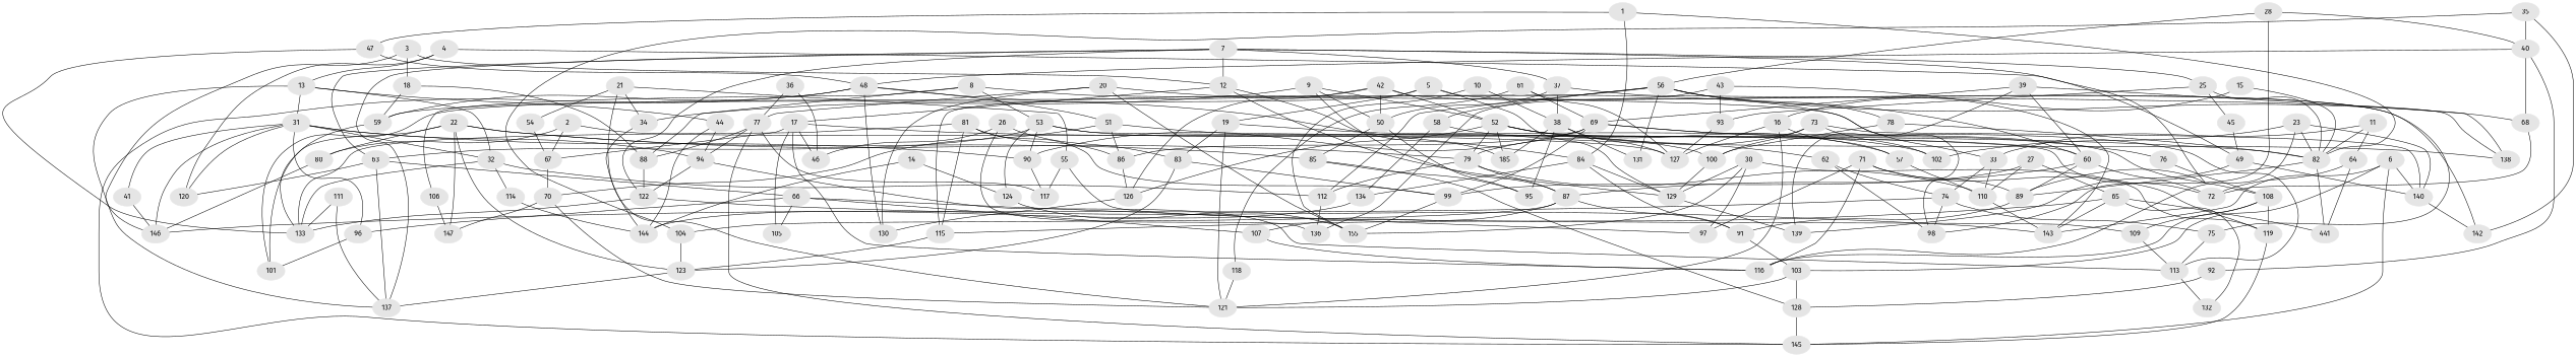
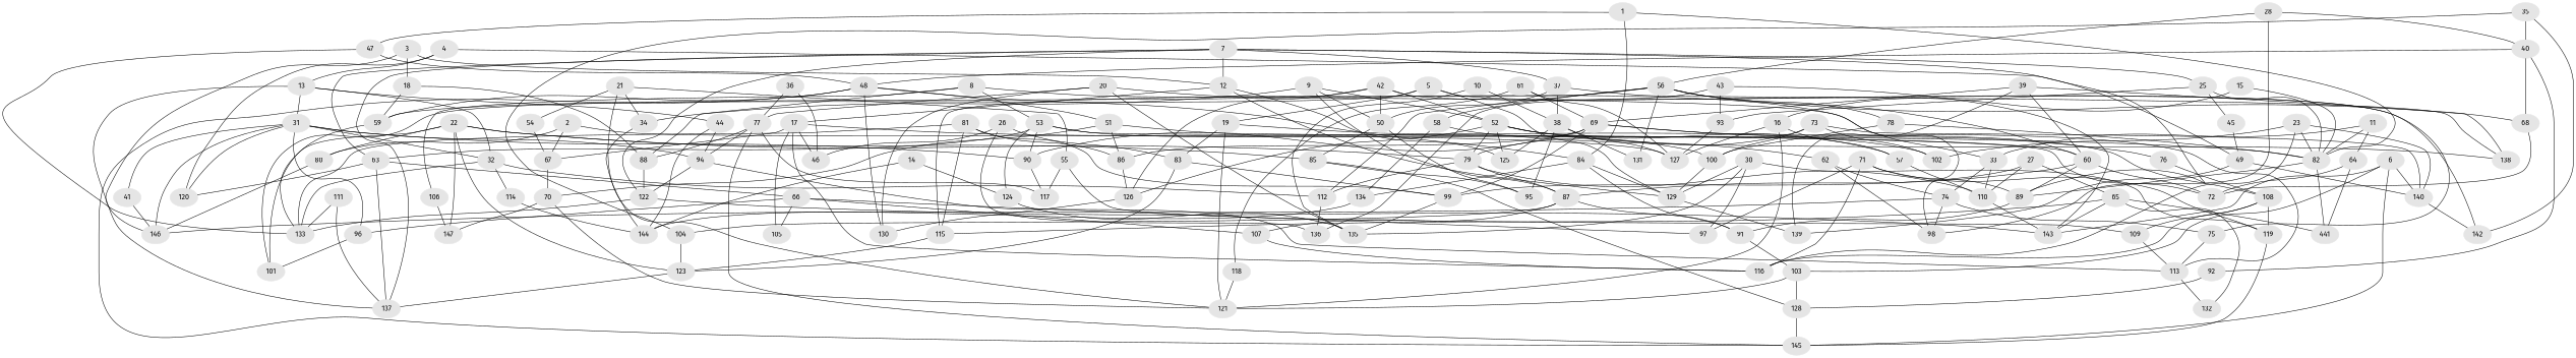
  graph {
    fontname="Fira Sans"
    node [color=gray90 fontname="Fira Sans" style=filled]
    edge [fontname="Fira Sans"]
    1
    47
    82
    84
    133
    48
    89
    n8 [label=441]
    129
    134
    91
    2
    67
    80
    127
    70
    146
    3
    12
    18
    17
-   125 [label=185]
+   125
    88
    59
    4
    13
    49
    120
    137
    31
    32
    44
    140
    139
    5
    19
    75
    101
    121
    83
    102
    113
    6
    103
    143
    145
    128
    142
    7
    25
    37
    63
    122
    45
    93
    50
    38
    138
    66
    8
    33
    53
    106
    110
    74
    124
    90
    72
    100
    147
    9
    34
    52
    87
    144
    85
    95
    57
    79
    126
    62
    108
    104
    107
    10
-   135 [label=155]
+   135
    131
    11
    64
    46
    105
    116
    41
    94
    96
    112
    114
    14
    15
    16
    123
    99
    20
    77
    98
    130
    117
    21
    54
    55
    109
    22
    23
    26
    136
    27
    65
    115
    132
    28
    40
    56
    68
    92
    60
    58
    78
    30
    97
    119
    35
    36
    39
    69
    86
    76
    51
    42
    43
    61
    118
    71
    73
    81
    111
    1 -- 47
    1 -- 82
    1 -- 84
    47 -- 133
    47 -- 48
    82 -- 89
    82 -- n8
    84 -- 129
    84 -- 134
    84 -- 91
    48 -- 84
    48 -- 59
    48 -- 145
    48 -- 130
    48 -- 51
    89 -- 91
    129 -- 139
    134 -- 144
    91 -- 103
    2 -- 67
    2 -- 80
    2 -- 127
    67 -- 70
    80 -- 146
    70 -- 121
    70 -- 147
    3 -- 146
    3 -- 12
    3 -- 18
    12 -- 129
    12 -- 17
    12 -- 125
    18 -- 88
    18 -- 59
    17 -- 82
    17 -- 67
    17 -- 46
    17 -- 105
    17 -- 116
    88 -- 122
    59 -- 133
    4 -- 13
    4 -- 49
    4 -- 120
    13 -- 137
    13 -- 31
    13 -- 32
    13 -- 44
    49 -- 140
    49 -- 139
    31 -- 146
    31 -- 120
    31 -- 32
    31 -- 90
    31 -- 41
    31 -- 94
    31 -- 96
    32 -- 133
    32 -- 112
    32 -- 114
    44 -- 144
    44 -- 94
    140 -- 142
    5 -- 129
    5 -- 19
    5 -- 75
    5 -- 101
    19 -- 121
    19 -- 83
    19 -- 102
    75 -- 113
    83 -- 123
    83 -- 99
    113 -- 132
    6 -- 140
    6 -- 103
    6 -- 143
    6 -- 145
    103 -- 121
    103 -- 128
    128 -- 145
    7 -- 89
    7 -- 12
    7 -- 137
    7 -- 25
    7 -- 37
    7 -- 63
    7 -- 122
    25 -- 82
    25 -- 45
    25 -- 93
    37 -- 50
    37 -- 38
    37 -- 138
    63 -- 120
    63 -- 137
    63 -- 66
    122 -- 133
    122 -- 143
    45 -- 49
    93 -- 127
    50 -- 85
    50 -- 95
    38 -- 127
    38 -- 125
    38 -- 95
    38 -- 131
    66 -- 107
    66 -- 105
    66 -- 96
    66 -- 97
    8 -- 88
    8 -- 33
    8 -- 53
    8 -- 106
    33 -- 110
    33 -- 74
    53 -- 63
    53 -- 124
    53 -- 90
    53 -- 72
    53 -- 100
    106 -- 147
    110 -- 143
    74 -- 146
    74 -- 75
    74 -- 98
    124 -- 135
    90 -- 117
    100 -- 129
    9 -- 50
    9 -- 34
    9 -- 52
    9 -- 87
    34 -- 144
    52 -- 125
    52 -- 57
    52 -- 79
    52 -- 126
    52 -- 62
    52 -- 108
    87 -- 91
    87 -- 104
    87 -- 107
    85 -- 128
    85 -- 95
    57 -- 110
    79 -- 110
    79 -- 87
    79 -- 112
    126 -- 130
    62 -- 74
    62 -- 98
    108 -- 116
    108 -- 109
    108 -- 119
    104 -- 123
    107 -- 116
    10 -- 38
    10 -- 135
    11 -- 82
    11 -- 33
    11 -- 64
    64 -- n8
    64 -- 72
    41 -- 146
    94 -- 113
    94 -- 122
    96 -- 101
    112 -- 136
    114 -- 144
    14 -- 124
    14 -- 144
    15 -- 82
    15 -- 16
    16 -- 127
    16 -- 121
    16 -- 57
    123 -- 137
    99 -- 135
    20 -- 135
    20 -- 77
    20 -- 98
    20 -- 130
    77 -- 88
    77 -- 145
    77 -- 94
    77 -- 117
    21 -- 121
    21 -- 34
    21 -- 54
    21 -- 55
    54 -- 67
    55 -- 117
    55 -- 109
    109 -- 113
    22 -- 80
    22 -- 101
    22 -- 147
    22 -- 85
    22 -- 79
    22 -- 123
    23 -- 82
    23 -- 140
    23 -- 102
    23 -- 116
    26 -- 83
    26 -- 46
    26 -- 136
    27 -- 110
    27 -- 99
    27 -- 65
    65 -- n8
    65 -- 143
    65 -- 115
    65 -- 132
    115 -- 123
    28 -- 98
    28 -- 40
    28 -- 56
    40 -- 48
    40 -- 68
    40 -- 92
    56 -- 131
    56 -- 112
    56 -- 115
    56 -- 68
    56 -- 60
    56 -- 58
    56 -- 78
    68 -- 72
    92 -- 128
    60 -- 89
    60 -- 72
    60 -- 87
    58 -- 134
    58 -- 138
    78 -- 82
    78 -- 100
    30 -- 129
    30 -- 135
    30 -- 97
    30 -- 119
    119 -- 145
    35 -- 142
    35 -- 104
    35 -- 40
    36 -- 46
    36 -- 77
    39 -- 139
    39 -- 138
    39 -- 60
    39 -- 69
    69 -- 113
    69 -- 90
    69 -- 99
    69 -- 86
    69 -- 76
    86 -- 126
    76 -- 108
    51 -- 70
    51 -- 60
    51 -- 86
    42 -- 59
    42 -- 142
    42 -- 50
    42 -- 52
    42 -- 126
    43 -- 143
    43 -- 93
    43 -- 136
    61 -- 127
    61 -- 69
    61 -- 118
    118 -- 121
    71 -- 89
    71 -- 116
    71 -- 97
    71 -- 119
    73 -- 140
    73 -- 102
    73 -- 100
    73 -- 79
    81 -- 133
    81 -- 99
    81 -- 115
    81 -- 86
    111 -- 133
    111 -- 137
  }
